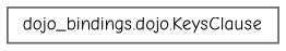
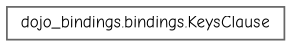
  digraph {
    rankdir=LR
    fontname="Comic Neue"
-   n1 [color=grey40 fillcolor=white fontname="Comic Neue" fontsize=10 height=0.2 label="dojo_bindings.dojo.KeysClause" shape=box style=filled width=0.4]
+   n1 [color=grey40 fillcolor=white fontname="Comic Neue" fontsize=10 height=0.2 label="dojo_bindings.bindings.KeysClause" shape=box style=filled width=0.4]
  }
